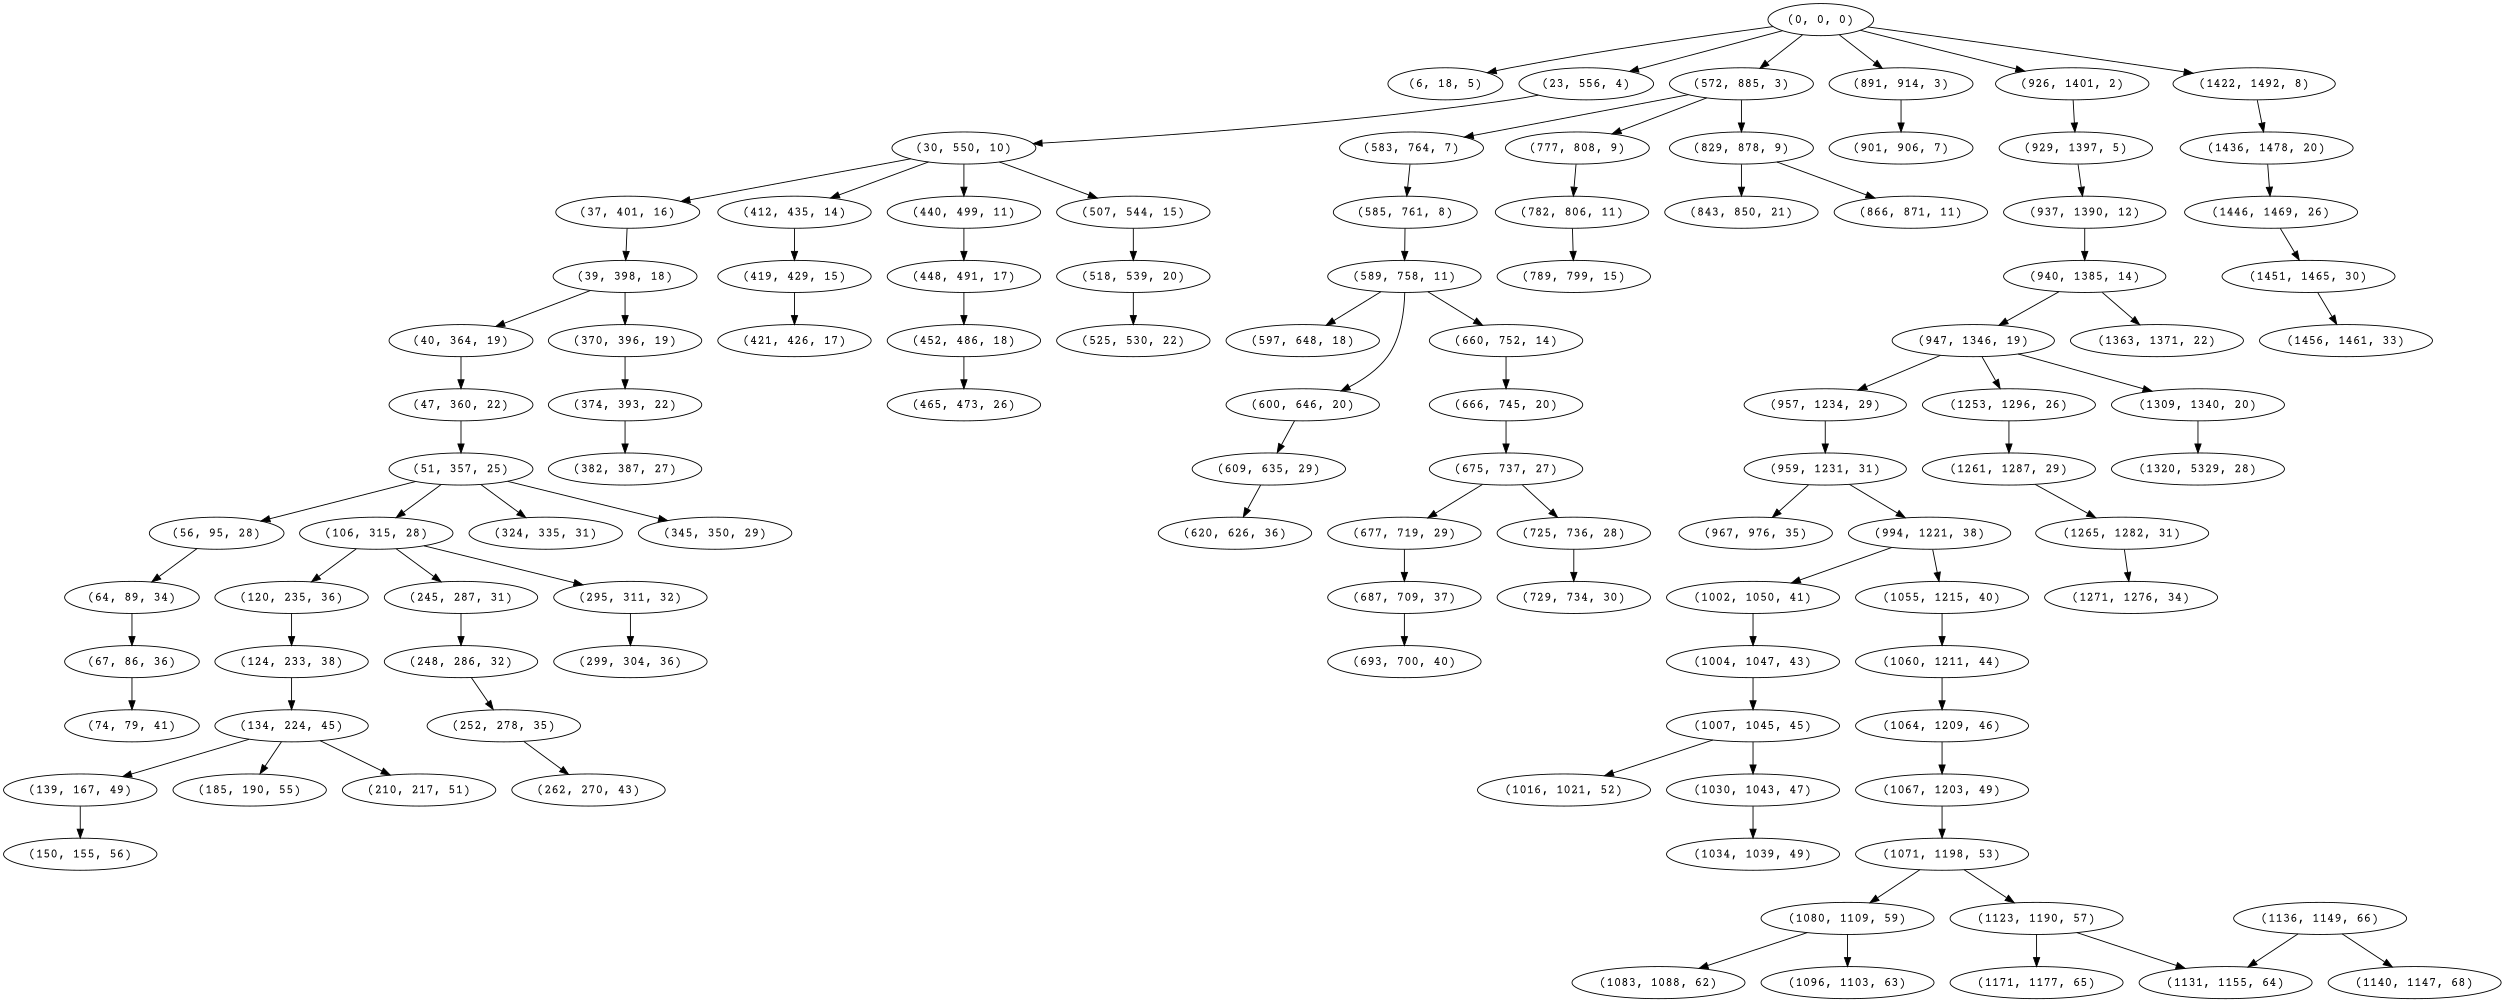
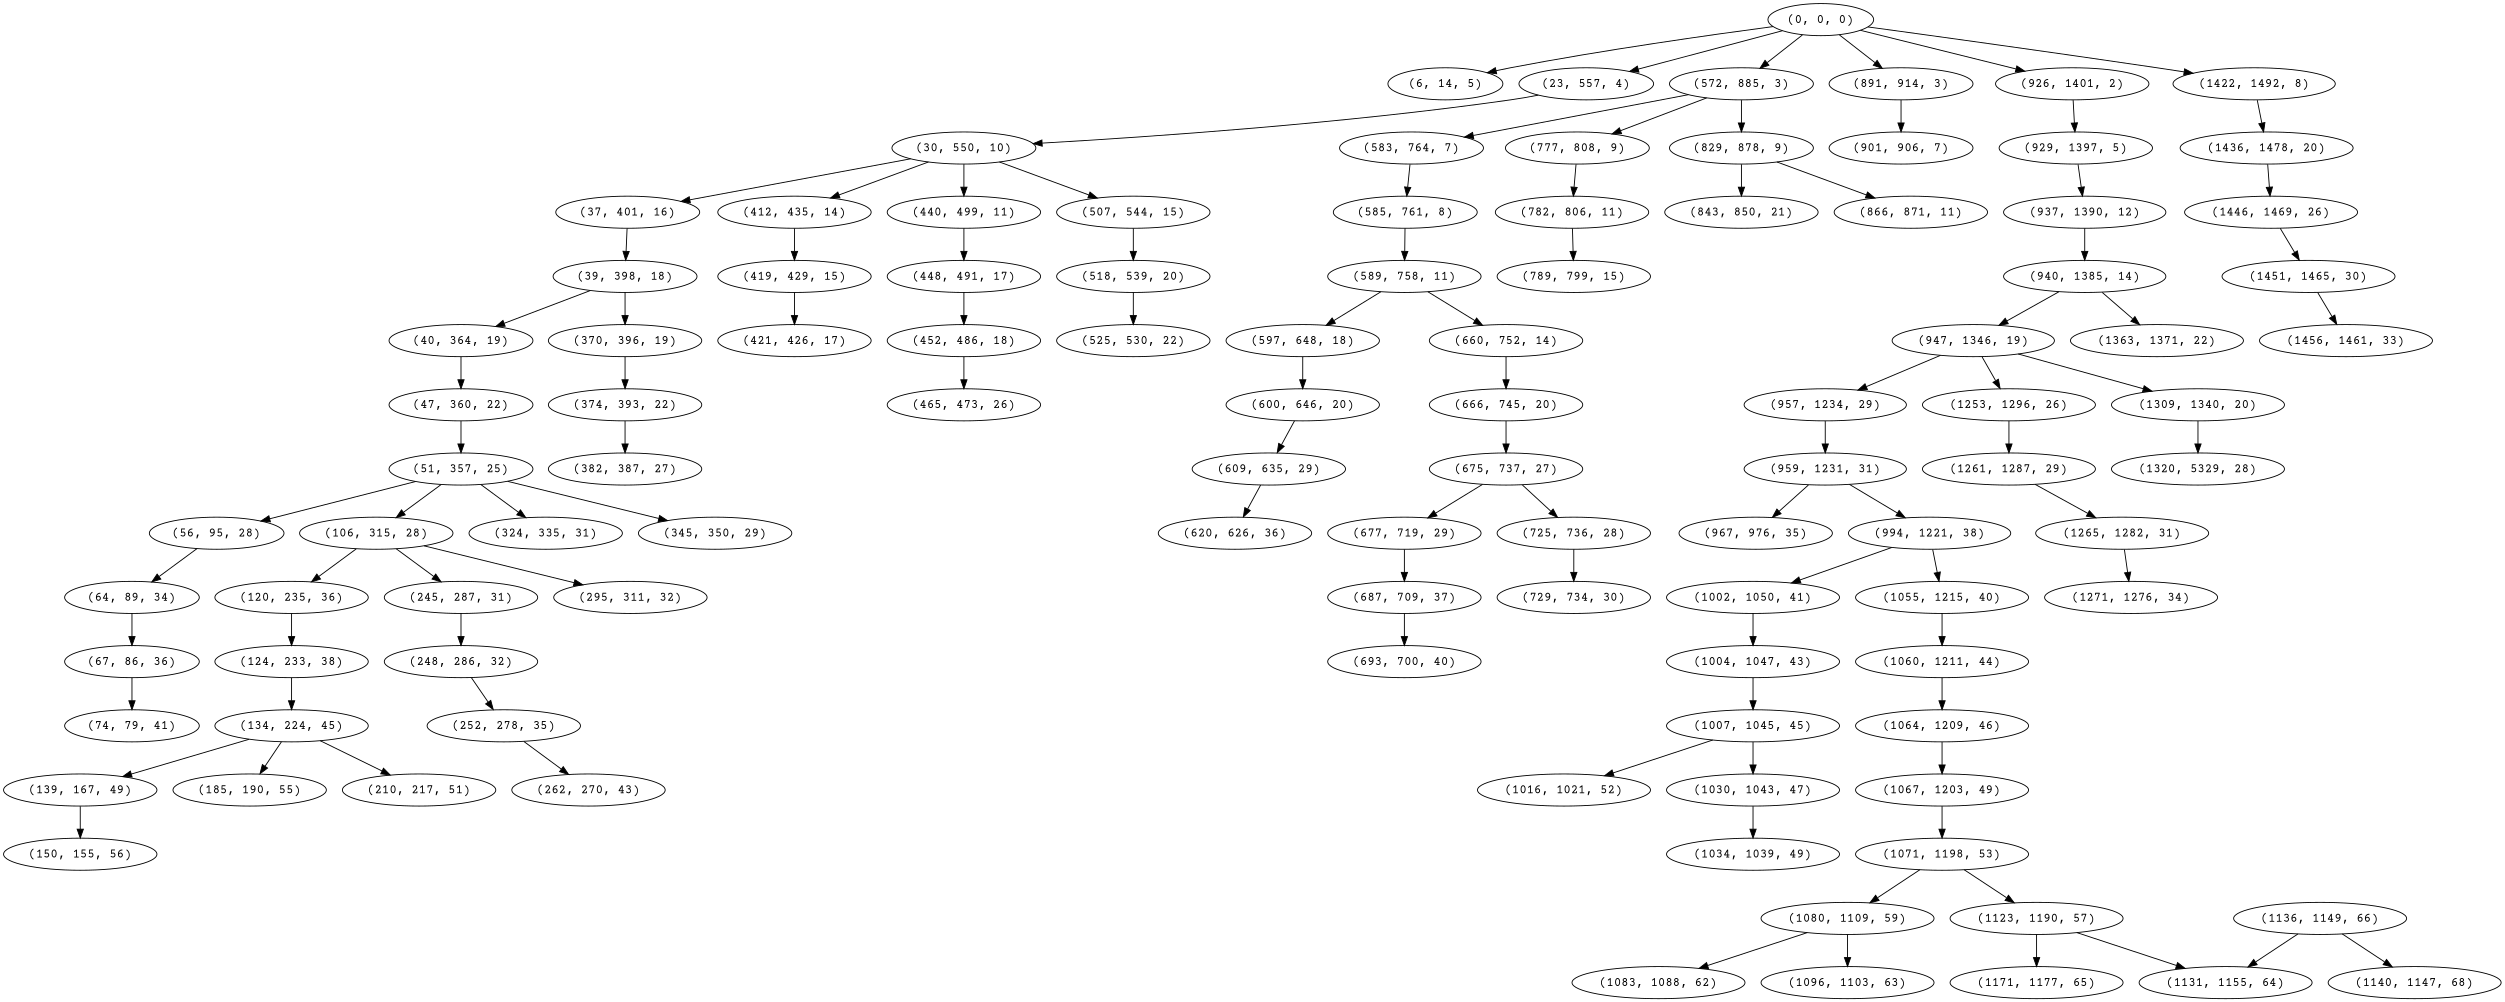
  digraph {
    fontname="Courier Prime"
    node [fontname="Courier Prime"]
    edge [fontname="Courier Prime"]
    "(0, 0, 0)"
-   "(6, 14, 5)" [label="(6, 18, 5)"]
-   "(23, 556, 4)"
+   "(6, 14, 5)"
+   "(23, 556, 4)" [label="(23, 557, 4)"]
    "(572, 885, 3)"
    "(891, 914, 3)"
    "(926, 1401, 2)"
    "(1422, 1492, 8)"
    "(30, 550, 10)"
    "(583, 764, 7)"
    "(777, 808, 9)"
    "(829, 878, 9)"
    "(901, 906, 7)"
    "(929, 1397, 5)"
    "(1436, 1478, 20)"
    "(37, 401, 16)"
    "(412, 435, 14)"
    "(440, 499, 11)"
    "(507, 544, 15)"
    "(39, 398, 18)"
    "(419, 429, 15)"
    "(448, 491, 17)"
    "(518, 539, 20)"
    "(40, 364, 19)"
    "(370, 396, 19)"
    "(47, 360, 22)"
    "(374, 393, 22)"
    "(51, 357, 25)"
    "(56, 95, 28)"
    "(106, 315, 28)"
    "(324, 335, 31)"
    "(345, 350, 29)"
    "(64, 89, 34)"
    "(120, 235, 36)"
    "(245, 287, 31)"
    "(295, 311, 32)"
    "(67, 86, 36)"
    "(74, 79, 41)"
    "(124, 233, 38)"
    "(248, 286, 32)"
-   "(299, 304, 36)"
    "(134, 224, 45)"
    "(139, 167, 49)"
    "(185, 190, 55)"
    "(210, 217, 51)"
    "(150, 155, 56)"
    "(252, 278, 35)"
    "(262, 270, 43)"
    "(382, 387, 27)"
    "(421, 426, 17)"
    "(452, 486, 18)"
    "(465, 473, 26)"
    "(525, 530, 22)"
    "(585, 761, 8)"
    "(782, 806, 11)"
    "(843, 850, 21)"
    "(866, 871, 11)"
    "(589, 758, 11)"
    "(597, 648, 18)"
    "(660, 752, 14)"
    "(600, 646, 20)"
    "(666, 745, 20)"
    "(609, 635, 29)"
    "(620, 626, 36)"
    "(675, 737, 27)"
    "(677, 719, 29)"
    "(725, 736, 28)"
    "(687, 709, 37)"
    "(729, 734, 30)"
    "(693, 700, 40)"
    "(789, 799, 15)"
    "(937, 1390, 12)"
    "(940, 1385, 14)"
    "(947, 1346, 19)"
    "(1363, 1371, 22)"
    "(957, 1234, 29)"
    "(1253, 1296, 26)"
    "(1309, 1340, 20)"
    "(959, 1231, 31)"
    n79 [label="(1261, 1287, 29)"]
    n80 [label="(1320, 5329, 28)"]
    "(967, 976, 35)"
    "(994, 1221, 38)"
    "(1002, 1050, 41)"
    "(1055, 1215, 40)"
    "(1004, 1047, 43)"
    "(1060, 1211, 44)"
    "(1007, 1045, 45)"
    "(1016, 1021, 52)"
    "(1030, 1043, 47)"
    "(1034, 1039, 49)"
    "(1064, 1209, 46)"
    "(1067, 1203, 49)"
    "(1071, 1198, 53)"
    "(1080, 1109, 59)"
    "(1123, 1190, 57)"
    "(1083, 1088, 62)"
    "(1096, 1103, 63)"
    "(1131, 1155, 64)"
    "(1171, 1177, 65)"
    "(1136, 1149, 66)"
    "(1140, 1147, 68)"
    "(1265, 1282, 31)"
    "(1271, 1276, 34)"
    "(1446, 1469, 26)"
    "(1451, 1465, 30)"
    "(1456, 1461, 33)"
    "(0, 0, 0)" -> "(6, 14, 5)"
    "(0, 0, 0)" -> "(23, 556, 4)"
    "(0, 0, 0)" -> "(572, 885, 3)"
    "(0, 0, 0)" -> "(891, 914, 3)"
    "(0, 0, 0)" -> "(926, 1401, 2)"
    "(0, 0, 0)" -> "(1422, 1492, 8)"
    "(23, 556, 4)" -> "(30, 550, 10)"
    "(572, 885, 3)" -> "(583, 764, 7)"
    "(572, 885, 3)" -> "(777, 808, 9)"
    "(572, 885, 3)" -> "(829, 878, 9)"
    "(891, 914, 3)" -> "(901, 906, 7)"
    "(926, 1401, 2)" -> "(929, 1397, 5)"
    "(1422, 1492, 8)" -> "(1436, 1478, 20)"
    "(30, 550, 10)" -> "(37, 401, 16)"
    "(30, 550, 10)" -> "(412, 435, 14)"
    "(30, 550, 10)" -> "(440, 499, 11)"
    "(30, 550, 10)" -> "(507, 544, 15)"
    "(583, 764, 7)" -> "(585, 761, 8)"
    "(777, 808, 9)" -> "(782, 806, 11)"
    "(829, 878, 9)" -> "(843, 850, 21)"
    "(829, 878, 9)" -> "(866, 871, 11)"
    "(929, 1397, 5)" -> "(937, 1390, 12)"
    "(1436, 1478, 20)" -> "(1446, 1469, 26)"
    "(37, 401, 16)" -> "(39, 398, 18)"
    "(412, 435, 14)" -> "(419, 429, 15)"
    "(440, 499, 11)" -> "(448, 491, 17)"
    "(507, 544, 15)" -> "(518, 539, 20)"
    "(39, 398, 18)" -> "(40, 364, 19)"
    "(39, 398, 18)" -> "(370, 396, 19)"
    "(419, 429, 15)" -> "(421, 426, 17)"
    "(448, 491, 17)" -> "(452, 486, 18)"
    "(518, 539, 20)" -> "(525, 530, 22)"
    "(40, 364, 19)" -> "(47, 360, 22)"
    "(370, 396, 19)" -> "(374, 393, 22)"
    "(47, 360, 22)" -> "(51, 357, 25)"
    "(374, 393, 22)" -> "(382, 387, 27)"
    "(51, 357, 25)" -> "(56, 95, 28)"
    "(51, 357, 25)" -> "(106, 315, 28)"
    "(51, 357, 25)" -> "(324, 335, 31)"
    "(51, 357, 25)" -> "(345, 350, 29)"
    "(56, 95, 28)" -> "(64, 89, 34)"
    "(106, 315, 28)" -> "(120, 235, 36)"
    "(106, 315, 28)" -> "(245, 287, 31)"
    "(106, 315, 28)" -> "(295, 311, 32)"
    "(64, 89, 34)" -> "(67, 86, 36)"
    "(120, 235, 36)" -> "(124, 233, 38)"
    "(245, 287, 31)" -> "(248, 286, 32)"
-   "(295, 311, 32)" -> "(299, 304, 36)"
    "(67, 86, 36)" -> "(74, 79, 41)"
    "(124, 233, 38)" -> "(134, 224, 45)"
    "(248, 286, 32)" -> "(252, 278, 35)"
    "(134, 224, 45)" -> "(139, 167, 49)"
    "(134, 224, 45)" -> "(185, 190, 55)"
    "(134, 224, 45)" -> "(210, 217, 51)"
    "(139, 167, 49)" -> "(150, 155, 56)"
    "(252, 278, 35)" -> "(262, 270, 43)"
    "(452, 486, 18)" -> "(465, 473, 26)"
    "(585, 761, 8)" -> "(589, 758, 11)"
    "(782, 806, 11)" -> "(789, 799, 15)"
    "(589, 758, 11)" -> "(597, 648, 18)"
    "(589, 758, 11)" -> "(660, 752, 14)"
-   "(589, 758, 11)" -> "(600, 646, 20)"
+   "(597, 648, 18)" -> "(600, 646, 20)"
    "(660, 752, 14)" -> "(666, 745, 20)"
    "(600, 646, 20)" -> "(609, 635, 29)"
    "(666, 745, 20)" -> "(675, 737, 27)"
    "(609, 635, 29)" -> "(620, 626, 36)"
    "(675, 737, 27)" -> "(677, 719, 29)"
    "(675, 737, 27)" -> "(725, 736, 28)"
    "(677, 719, 29)" -> "(687, 709, 37)"
    "(725, 736, 28)" -> "(729, 734, 30)"
    "(687, 709, 37)" -> "(693, 700, 40)"
    "(937, 1390, 12)" -> "(940, 1385, 14)"
    "(940, 1385, 14)" -> "(947, 1346, 19)"
    "(940, 1385, 14)" -> "(1363, 1371, 22)"
    "(947, 1346, 19)" -> "(957, 1234, 29)"
    "(947, 1346, 19)" -> "(1253, 1296, 26)"
    "(947, 1346, 19)" -> "(1309, 1340, 20)"
    "(957, 1234, 29)" -> "(959, 1231, 31)"
    "(1253, 1296, 26)" -> n79
    "(1309, 1340, 20)" -> n80
    "(959, 1231, 31)" -> "(967, 976, 35)"
    "(959, 1231, 31)" -> "(994, 1221, 38)"
    n79 -> "(1265, 1282, 31)"
    "(994, 1221, 38)" -> "(1002, 1050, 41)"
    "(994, 1221, 38)" -> "(1055, 1215, 40)"
    "(1002, 1050, 41)" -> "(1004, 1047, 43)"
    "(1055, 1215, 40)" -> "(1060, 1211, 44)"
    "(1004, 1047, 43)" -> "(1007, 1045, 45)"
    "(1060, 1211, 44)" -> "(1064, 1209, 46)"
    "(1007, 1045, 45)" -> "(1016, 1021, 52)"
    "(1007, 1045, 45)" -> "(1030, 1043, 47)"
    "(1030, 1043, 47)" -> "(1034, 1039, 49)"
    "(1064, 1209, 46)" -> "(1067, 1203, 49)"
    "(1067, 1203, 49)" -> "(1071, 1198, 53)"
    "(1071, 1198, 53)" -> "(1080, 1109, 59)"
    "(1071, 1198, 53)" -> "(1123, 1190, 57)"
    "(1080, 1109, 59)" -> "(1083, 1088, 62)"
    "(1080, 1109, 59)" -> "(1096, 1103, 63)"
    "(1123, 1190, 57)" -> "(1131, 1155, 64)"
    "(1123, 1190, 57)" -> "(1171, 1177, 65)"
    "(1136, 1149, 66)" -> "(1131, 1155, 64)"
    "(1136, 1149, 66)" -> "(1140, 1147, 68)"
    "(1265, 1282, 31)" -> "(1271, 1276, 34)"
    "(1446, 1469, 26)" -> "(1451, 1465, 30)"
    "(1451, 1465, 30)" -> "(1456, 1461, 33)"
  }
